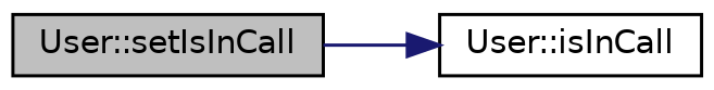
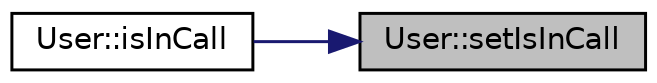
  digraph {
    rankdir=LR
    node [color=black fontname=Helvetica fontsize=10 shape=record style=filled]
    n1 [fillcolor=grey75 fontcolor=black height=0.2 label="User::setIsInCall" width=0.4]
    n2 [fillcolor=white height=0.2 label="User::isInCall" width=0.4]
-   n1 -> n2 [color=midnightblue fontname=Helvetica fontsize=10 labelfontname=Helvetica labelfontsize=10 style=solid]
+   n2 -> n1 [color=midnightblue fontname=Helvetica fontsize=10 labelfontname=Helvetica labelfontsize=10 style=solid]
  }
